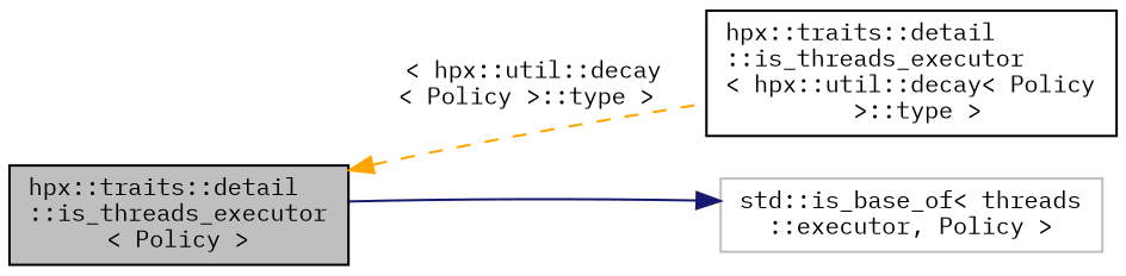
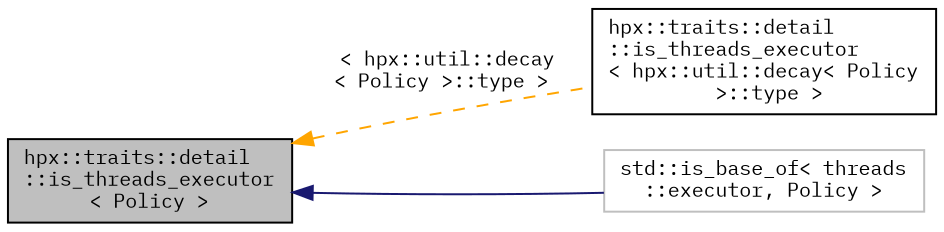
  digraph {
    fontname="IBM Plex Mono"
    rankdir=LR
    node [color=black fillcolor=white fontname="IBM Plex Mono" fontsize=10 shape=record style=filled]
    edge [dir=back fontname="IBM Plex Mono" fontsize=10 labelfontname=Helvetica labelfontsize=10]
    n1 [fillcolor=grey75 fontcolor=black height=0.2 label="hpx::traits::detail\l::is_threads_executor\l\< Policy \>" width=0.4]
    n2 [height=0.2 label="hpx::traits::detail\l::is_threads_executor\l\< hpx::util::decay\< Policy\l \>::type \>" width=0.4]
    n3 [color=grey75 height=0.2 label="std::is_base_of\< threads\l::executor, Policy \>" width=0.4]
    n1 -> n2 [color=orange label=" \< hpx::util::decay\l\< Policy \>::type \>" style=dashed]
-   n3 -> n1 [color=midnightblue style=solid]
+   n1 -> n3 [color=midnightblue style=solid]
  }
